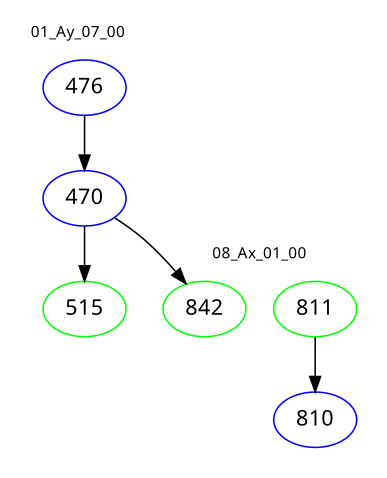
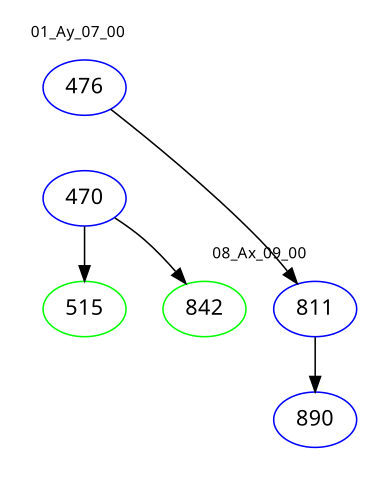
  digraph {
    fontname="Noto Sans"
    node [color=blue fontname="Noto Sans"]
    edge [color=black fontname="Noto Sans"]
-   n1 [color=green label=811]
-   n2 [label=810]
+   n1 [label=811]
+   n2 [label=890]
    n3 [color=green label=842]
    n4 [label=476]
    n5 [label=470]
    n6 [color=green label=515]
    subgraph cluster_1 {
      color=white
      fontsize=10
-     label="08_Ax_01_00"
+     label="08_Ax_09_00"
      n1
      n2
      n3
    }
    subgraph cluster_2 {
      color=white
      fontsize=10
      label="01_Ay_07_00"
      n4
      n5
      n6
    }
    n1 -> n2
-   n4 -> n5
+   n4 -> n1
    n5 -> n3
    n5 -> n6
  }
